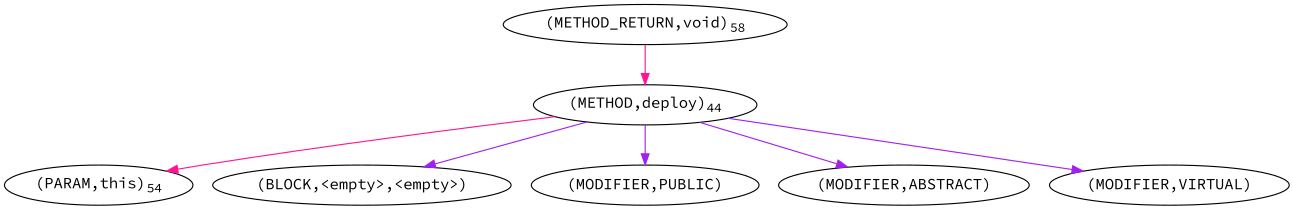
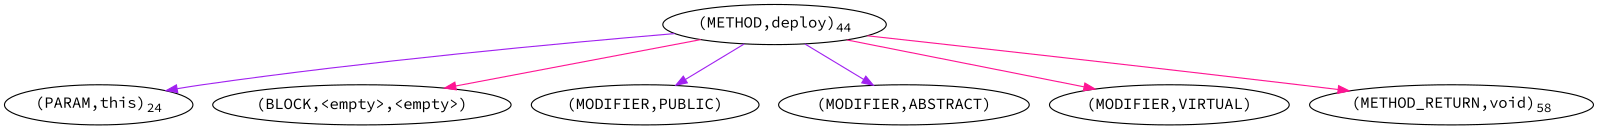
  digraph {
    fontname="Source Code Pro"
    node [fontname="Source Code Pro"]
    edge [color=deeppink fontname="Source Code Pro"]
    n1 [label=<(METHOD,deploy)<SUB>44</SUB>>]
-   n2 [label=<(PARAM,this)<SUB>54</SUB>>]
+   n2 [label=<(PARAM,this)<SUB>24</SUB>>]
    n3 [label=<(BLOCK,&lt;empty&gt;,&lt;empty&gt;)>]
    n4 [label=<(MODIFIER,PUBLIC)>]
    n5 [label=<(MODIFIER,ABSTRACT)>]
    n6 [label=<(MODIFIER,VIRTUAL)>]
    n7 [label=<(METHOD_RETURN,void)<SUB>58</SUB>>]
-   n1 -> n2
-   n1 -> n3 [color=purple]
+   n1 -> n2 [color=purple]
+   n1 -> n3
    n1 -> n4 [color=purple]
    n1 -> n5 [color=purple]
-   n1 -> n6 [color=purple]
-   n7 -> n1
+   n1 -> n6
+   n1 -> n7
  }
